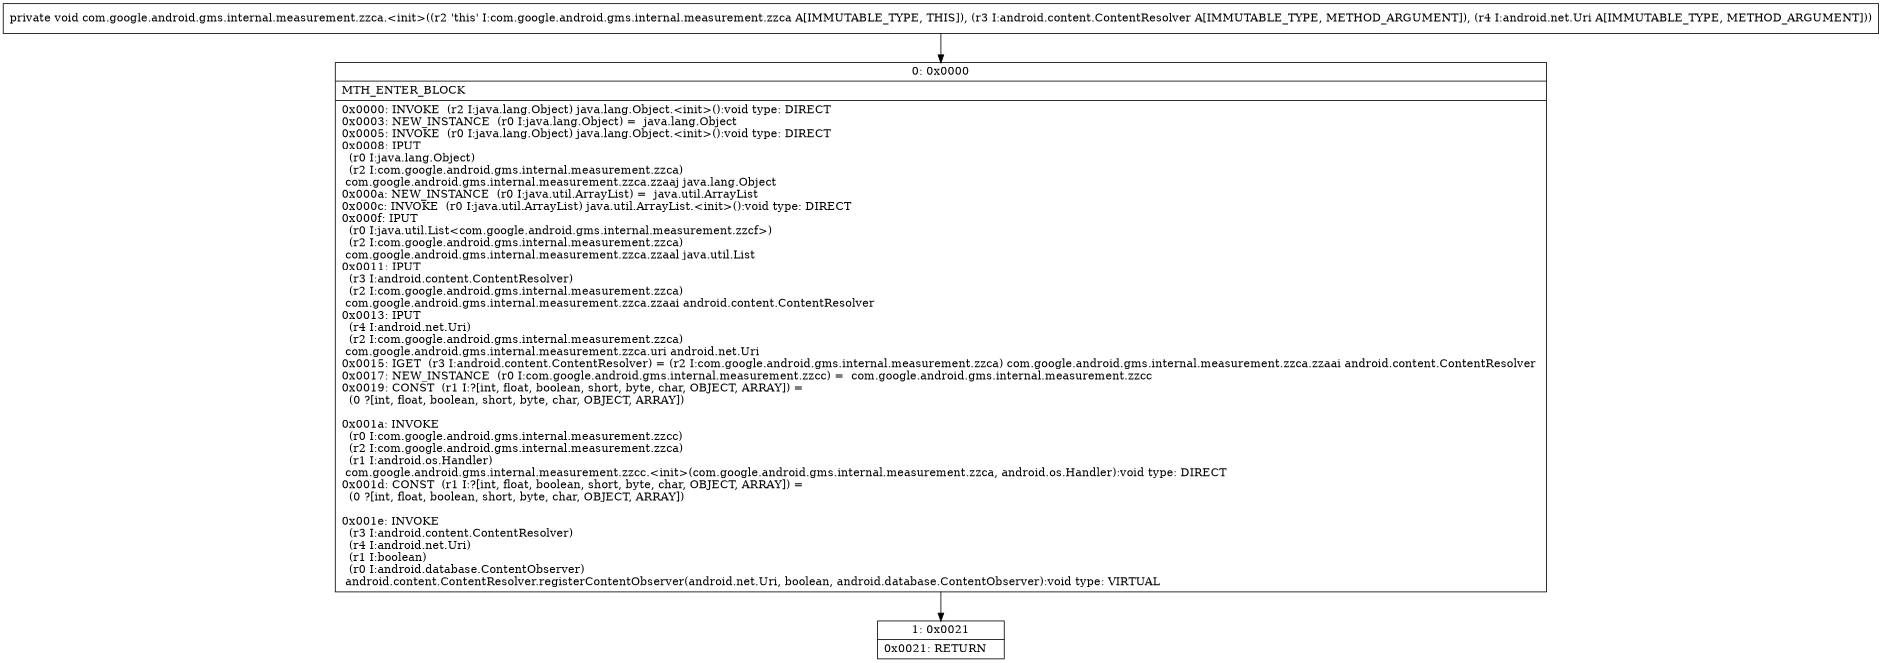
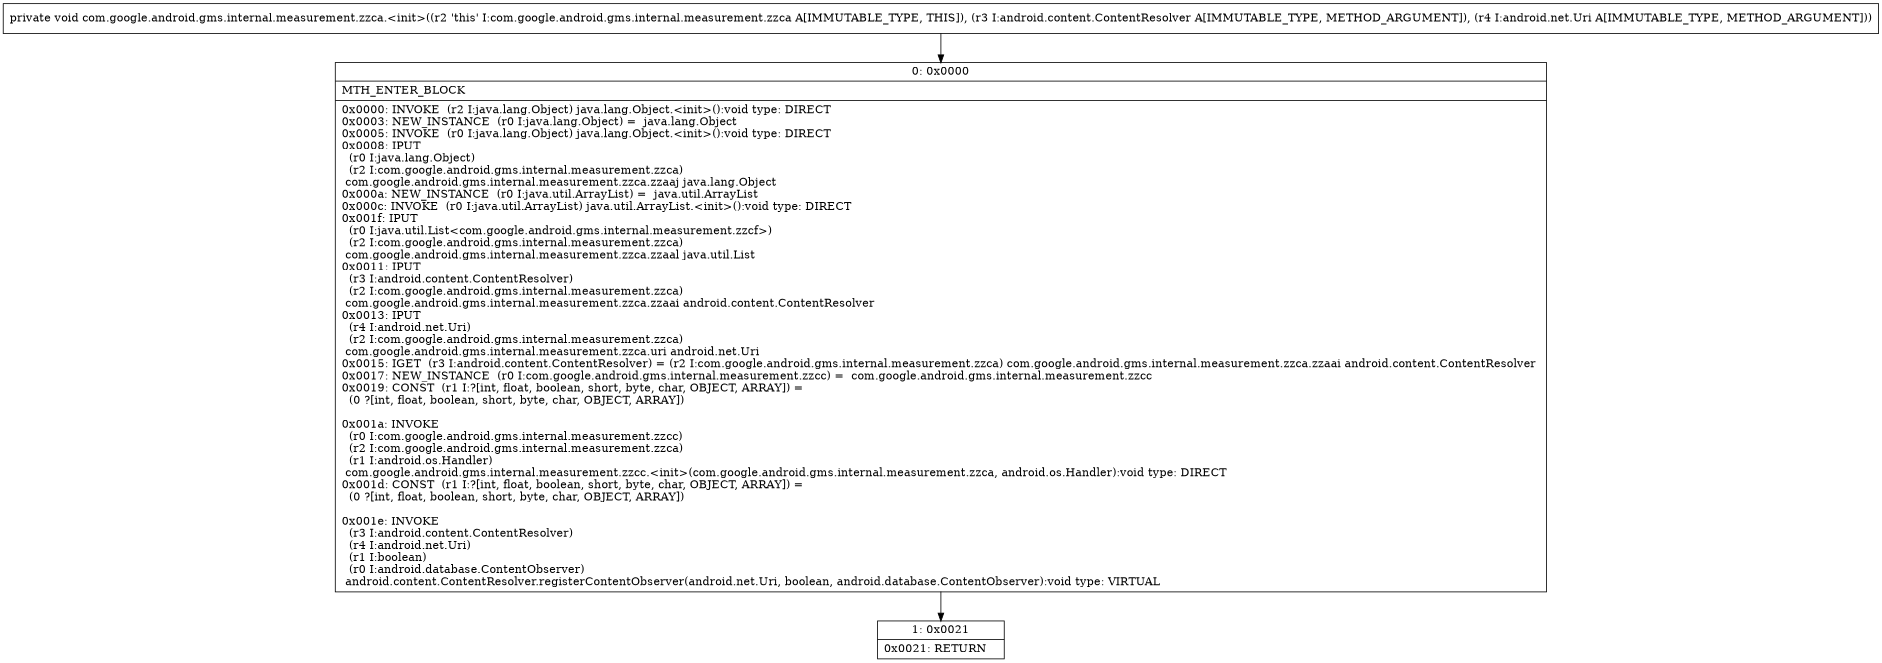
  digraph {
    node [shape=record]
-   n1 [label="{0\:\ 0x0000|MTH_ENTER_BLOCK\l|0x0000: INVOKE  (r2 I:java.lang.Object) java.lang.Object.\<init\>():void type: DIRECT \l0x0003: NEW_INSTANCE  (r0 I:java.lang.Object) =  java.lang.Object \l0x0005: INVOKE  (r0 I:java.lang.Object) java.lang.Object.\<init\>():void type: DIRECT \l0x0008: IPUT  \l  (r0 I:java.lang.Object)\l  (r2 I:com.google.android.gms.internal.measurement.zzca)\l com.google.android.gms.internal.measurement.zzca.zzaaj java.lang.Object \l0x000a: NEW_INSTANCE  (r0 I:java.util.ArrayList) =  java.util.ArrayList \l0x000c: INVOKE  (r0 I:java.util.ArrayList) java.util.ArrayList.\<init\>():void type: DIRECT \l0x000f: IPUT  \l  (r0 I:java.util.List\<com.google.android.gms.internal.measurement.zzcf\>)\l  (r2 I:com.google.android.gms.internal.measurement.zzca)\l com.google.android.gms.internal.measurement.zzca.zzaal java.util.List \l0x0011: IPUT  \l  (r3 I:android.content.ContentResolver)\l  (r2 I:com.google.android.gms.internal.measurement.zzca)\l com.google.android.gms.internal.measurement.zzca.zzaai android.content.ContentResolver \l0x0013: IPUT  \l  (r4 I:android.net.Uri)\l  (r2 I:com.google.android.gms.internal.measurement.zzca)\l com.google.android.gms.internal.measurement.zzca.uri android.net.Uri \l0x0015: IGET  (r3 I:android.content.ContentResolver) = (r2 I:com.google.android.gms.internal.measurement.zzca) com.google.android.gms.internal.measurement.zzca.zzaai android.content.ContentResolver \l0x0017: NEW_INSTANCE  (r0 I:com.google.android.gms.internal.measurement.zzcc) =  com.google.android.gms.internal.measurement.zzcc \l0x0019: CONST  (r1 I:?[int, float, boolean, short, byte, char, OBJECT, ARRAY]) = \l  (0 ?[int, float, boolean, short, byte, char, OBJECT, ARRAY])\l \l0x001a: INVOKE  \l  (r0 I:com.google.android.gms.internal.measurement.zzcc)\l  (r2 I:com.google.android.gms.internal.measurement.zzca)\l  (r1 I:android.os.Handler)\l com.google.android.gms.internal.measurement.zzcc.\<init\>(com.google.android.gms.internal.measurement.zzca, android.os.Handler):void type: DIRECT \l0x001d: CONST  (r1 I:?[int, float, boolean, short, byte, char, OBJECT, ARRAY]) = \l  (0 ?[int, float, boolean, short, byte, char, OBJECT, ARRAY])\l \l0x001e: INVOKE  \l  (r3 I:android.content.ContentResolver)\l  (r4 I:android.net.Uri)\l  (r1 I:boolean)\l  (r0 I:android.database.ContentObserver)\l android.content.ContentResolver.registerContentObserver(android.net.Uri, boolean, android.database.ContentObserver):void type: VIRTUAL \l}"]
+   n1 [label="{0\:\ 0x0000|MTH_ENTER_BLOCK\l|0x0000: INVOKE  (r2 I:java.lang.Object) java.lang.Object.\<init\>():void type: DIRECT \l0x0003: NEW_INSTANCE  (r0 I:java.lang.Object) =  java.lang.Object \l0x0005: INVOKE  (r0 I:java.lang.Object) java.lang.Object.\<init\>():void type: DIRECT \l0x0008: IPUT  \l  (r0 I:java.lang.Object)\l  (r2 I:com.google.android.gms.internal.measurement.zzca)\l com.google.android.gms.internal.measurement.zzca.zzaaj java.lang.Object \l0x000a: NEW_INSTANCE  (r0 I:java.util.ArrayList) =  java.util.ArrayList \l0x000c: INVOKE  (r0 I:java.util.ArrayList) java.util.ArrayList.\<init\>():void type: DIRECT \l0x001f: IPUT  \l  (r0 I:java.util.List\<com.google.android.gms.internal.measurement.zzcf\>)\l  (r2 I:com.google.android.gms.internal.measurement.zzca)\l com.google.android.gms.internal.measurement.zzca.zzaal java.util.List \l0x0011: IPUT  \l  (r3 I:android.content.ContentResolver)\l  (r2 I:com.google.android.gms.internal.measurement.zzca)\l com.google.android.gms.internal.measurement.zzca.zzaai android.content.ContentResolver \l0x0013: IPUT  \l  (r4 I:android.net.Uri)\l  (r2 I:com.google.android.gms.internal.measurement.zzca)\l com.google.android.gms.internal.measurement.zzca.uri android.net.Uri \l0x0015: IGET  (r3 I:android.content.ContentResolver) = (r2 I:com.google.android.gms.internal.measurement.zzca) com.google.android.gms.internal.measurement.zzca.zzaai android.content.ContentResolver \l0x0017: NEW_INSTANCE  (r0 I:com.google.android.gms.internal.measurement.zzcc) =  com.google.android.gms.internal.measurement.zzcc \l0x0019: CONST  (r1 I:?[int, float, boolean, short, byte, char, OBJECT, ARRAY]) = \l  (0 ?[int, float, boolean, short, byte, char, OBJECT, ARRAY])\l \l0x001a: INVOKE  \l  (r0 I:com.google.android.gms.internal.measurement.zzcc)\l  (r2 I:com.google.android.gms.internal.measurement.zzca)\l  (r1 I:android.os.Handler)\l com.google.android.gms.internal.measurement.zzcc.\<init\>(com.google.android.gms.internal.measurement.zzca, android.os.Handler):void type: DIRECT \l0x001d: CONST  (r1 I:?[int, float, boolean, short, byte, char, OBJECT, ARRAY]) = \l  (0 ?[int, float, boolean, short, byte, char, OBJECT, ARRAY])\l \l0x001e: INVOKE  \l  (r3 I:android.content.ContentResolver)\l  (r4 I:android.net.Uri)\l  (r1 I:boolean)\l  (r0 I:android.database.ContentObserver)\l android.content.ContentResolver.registerContentObserver(android.net.Uri, boolean, android.database.ContentObserver):void type: VIRTUAL \l}"]
    n2 [label="{1\:\ 0x0021|0x0021: RETURN   \l}"]
    n3 [label="{private void com.google.android.gms.internal.measurement.zzca.\<init\>((r2 'this' I:com.google.android.gms.internal.measurement.zzca A[IMMUTABLE_TYPE, THIS]), (r3 I:android.content.ContentResolver A[IMMUTABLE_TYPE, METHOD_ARGUMENT]), (r4 I:android.net.Uri A[IMMUTABLE_TYPE, METHOD_ARGUMENT])) }"]
    n1 -> n2
    n3 -> n1
  }
